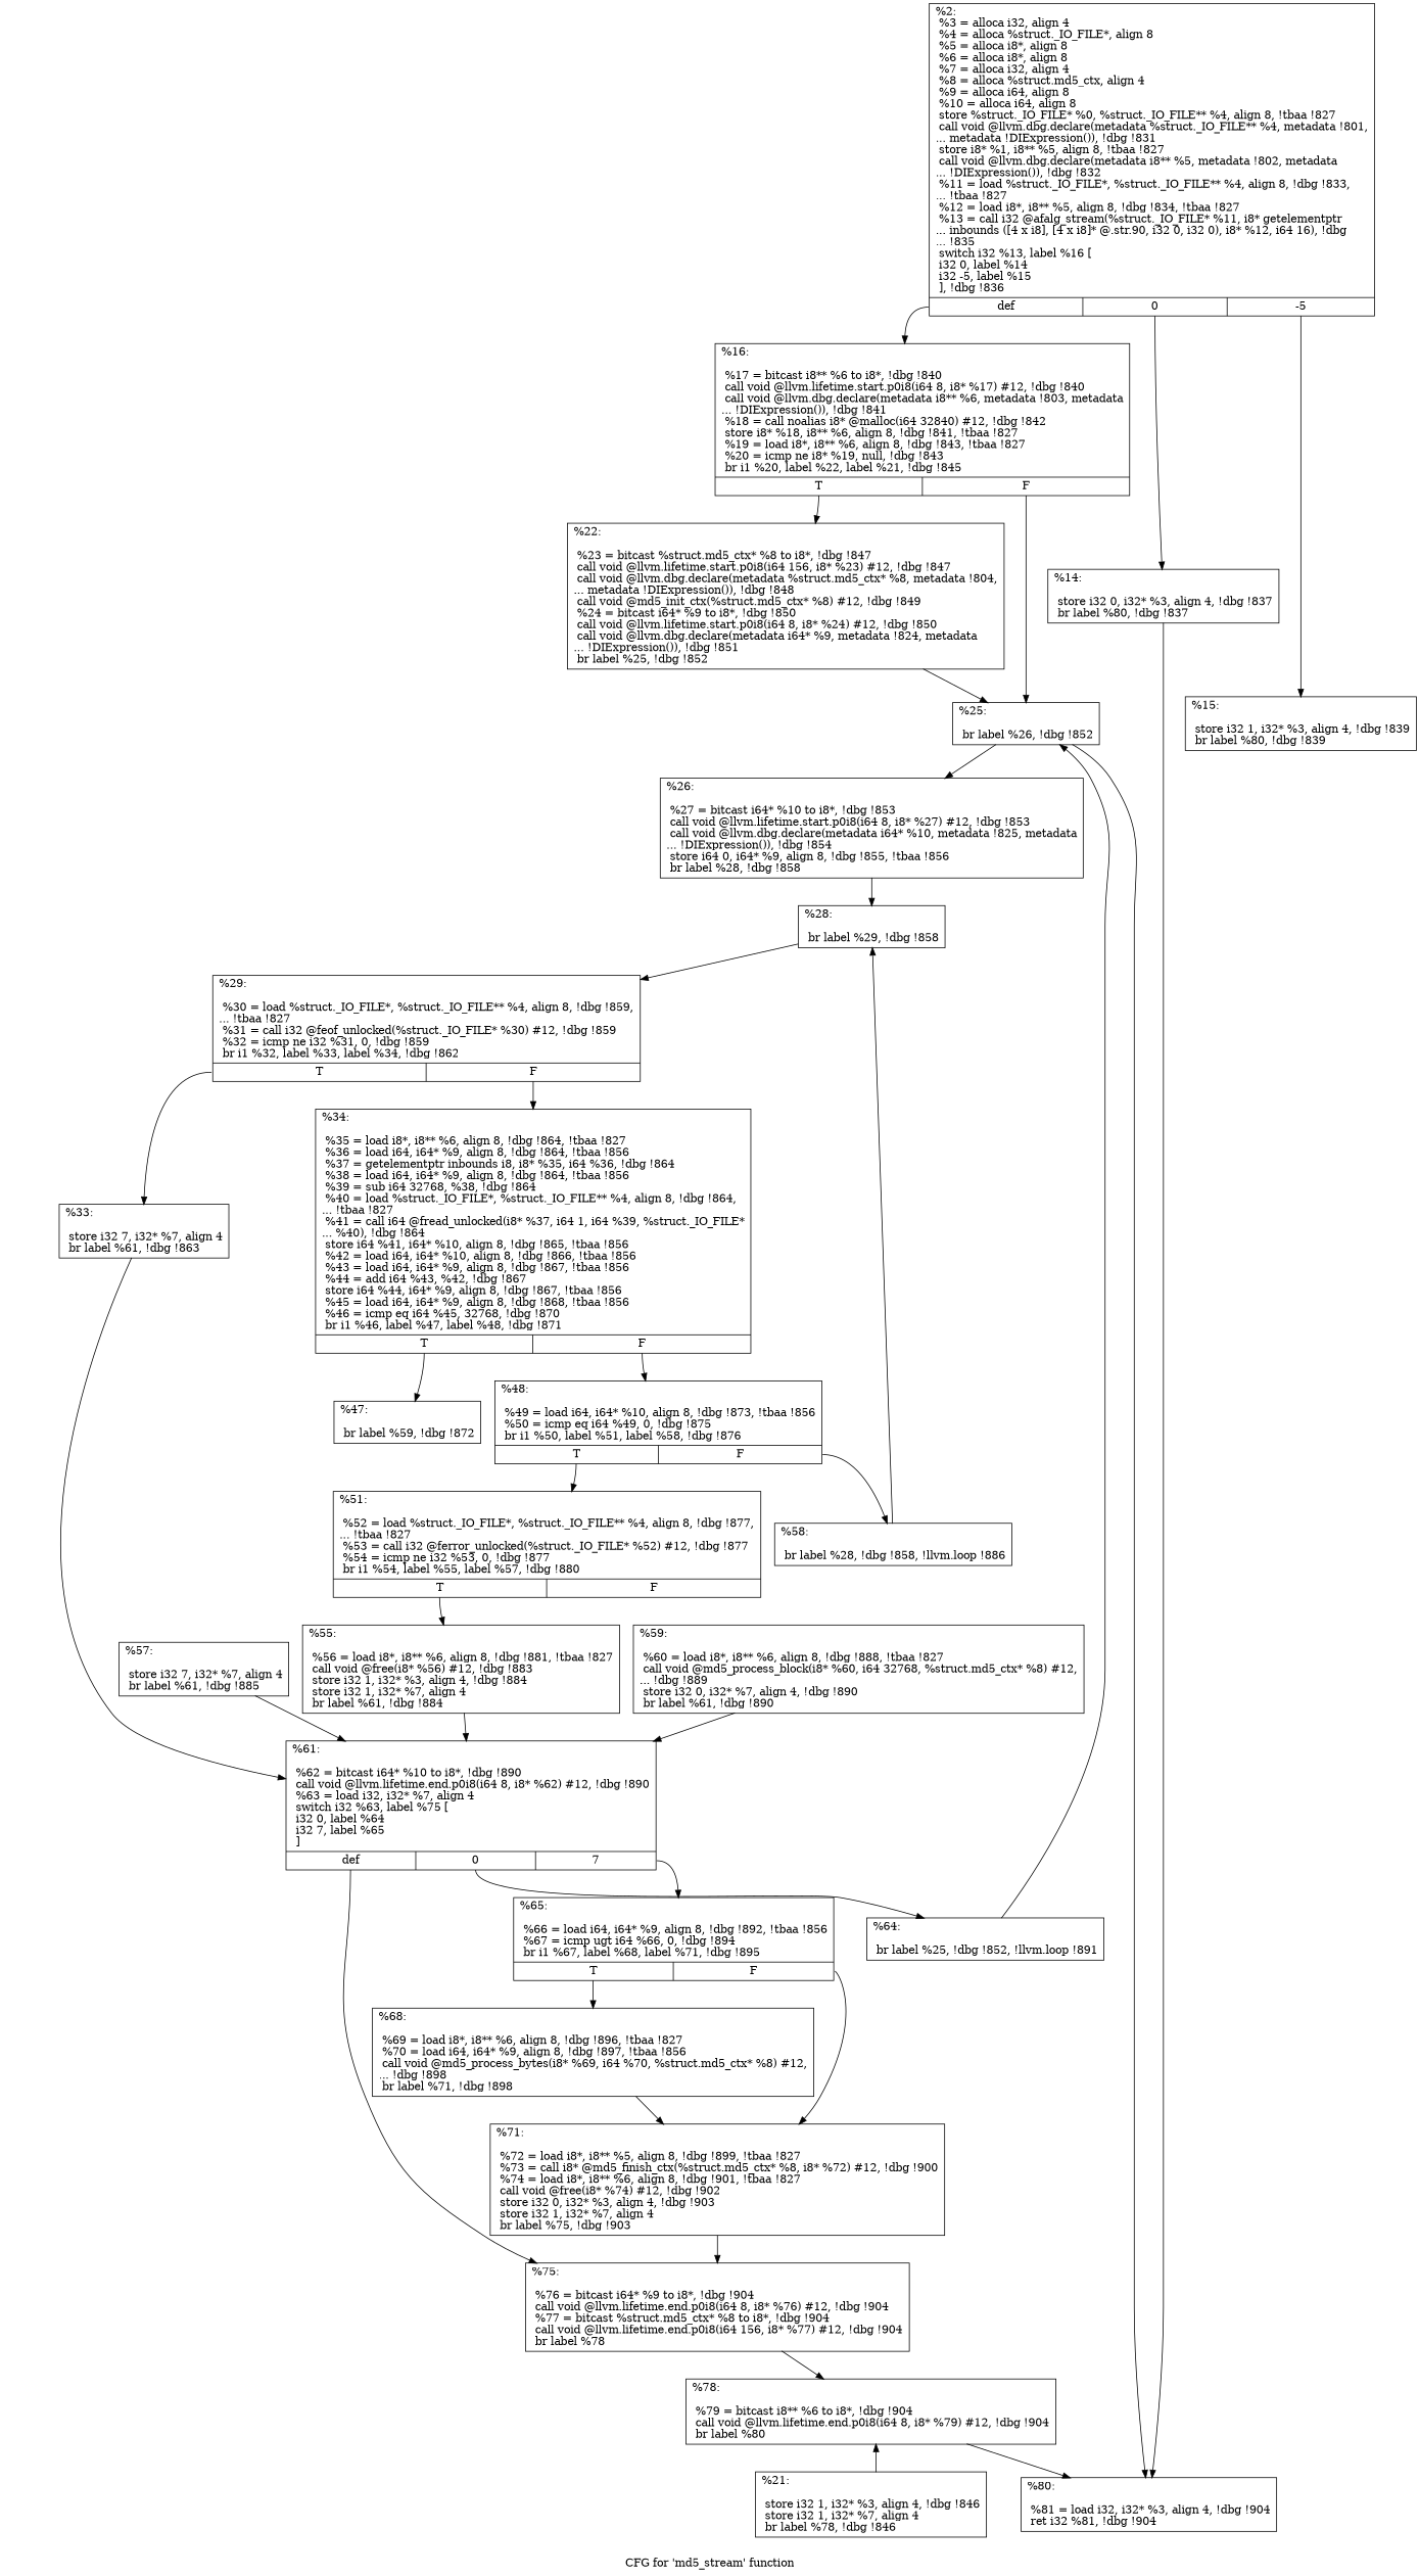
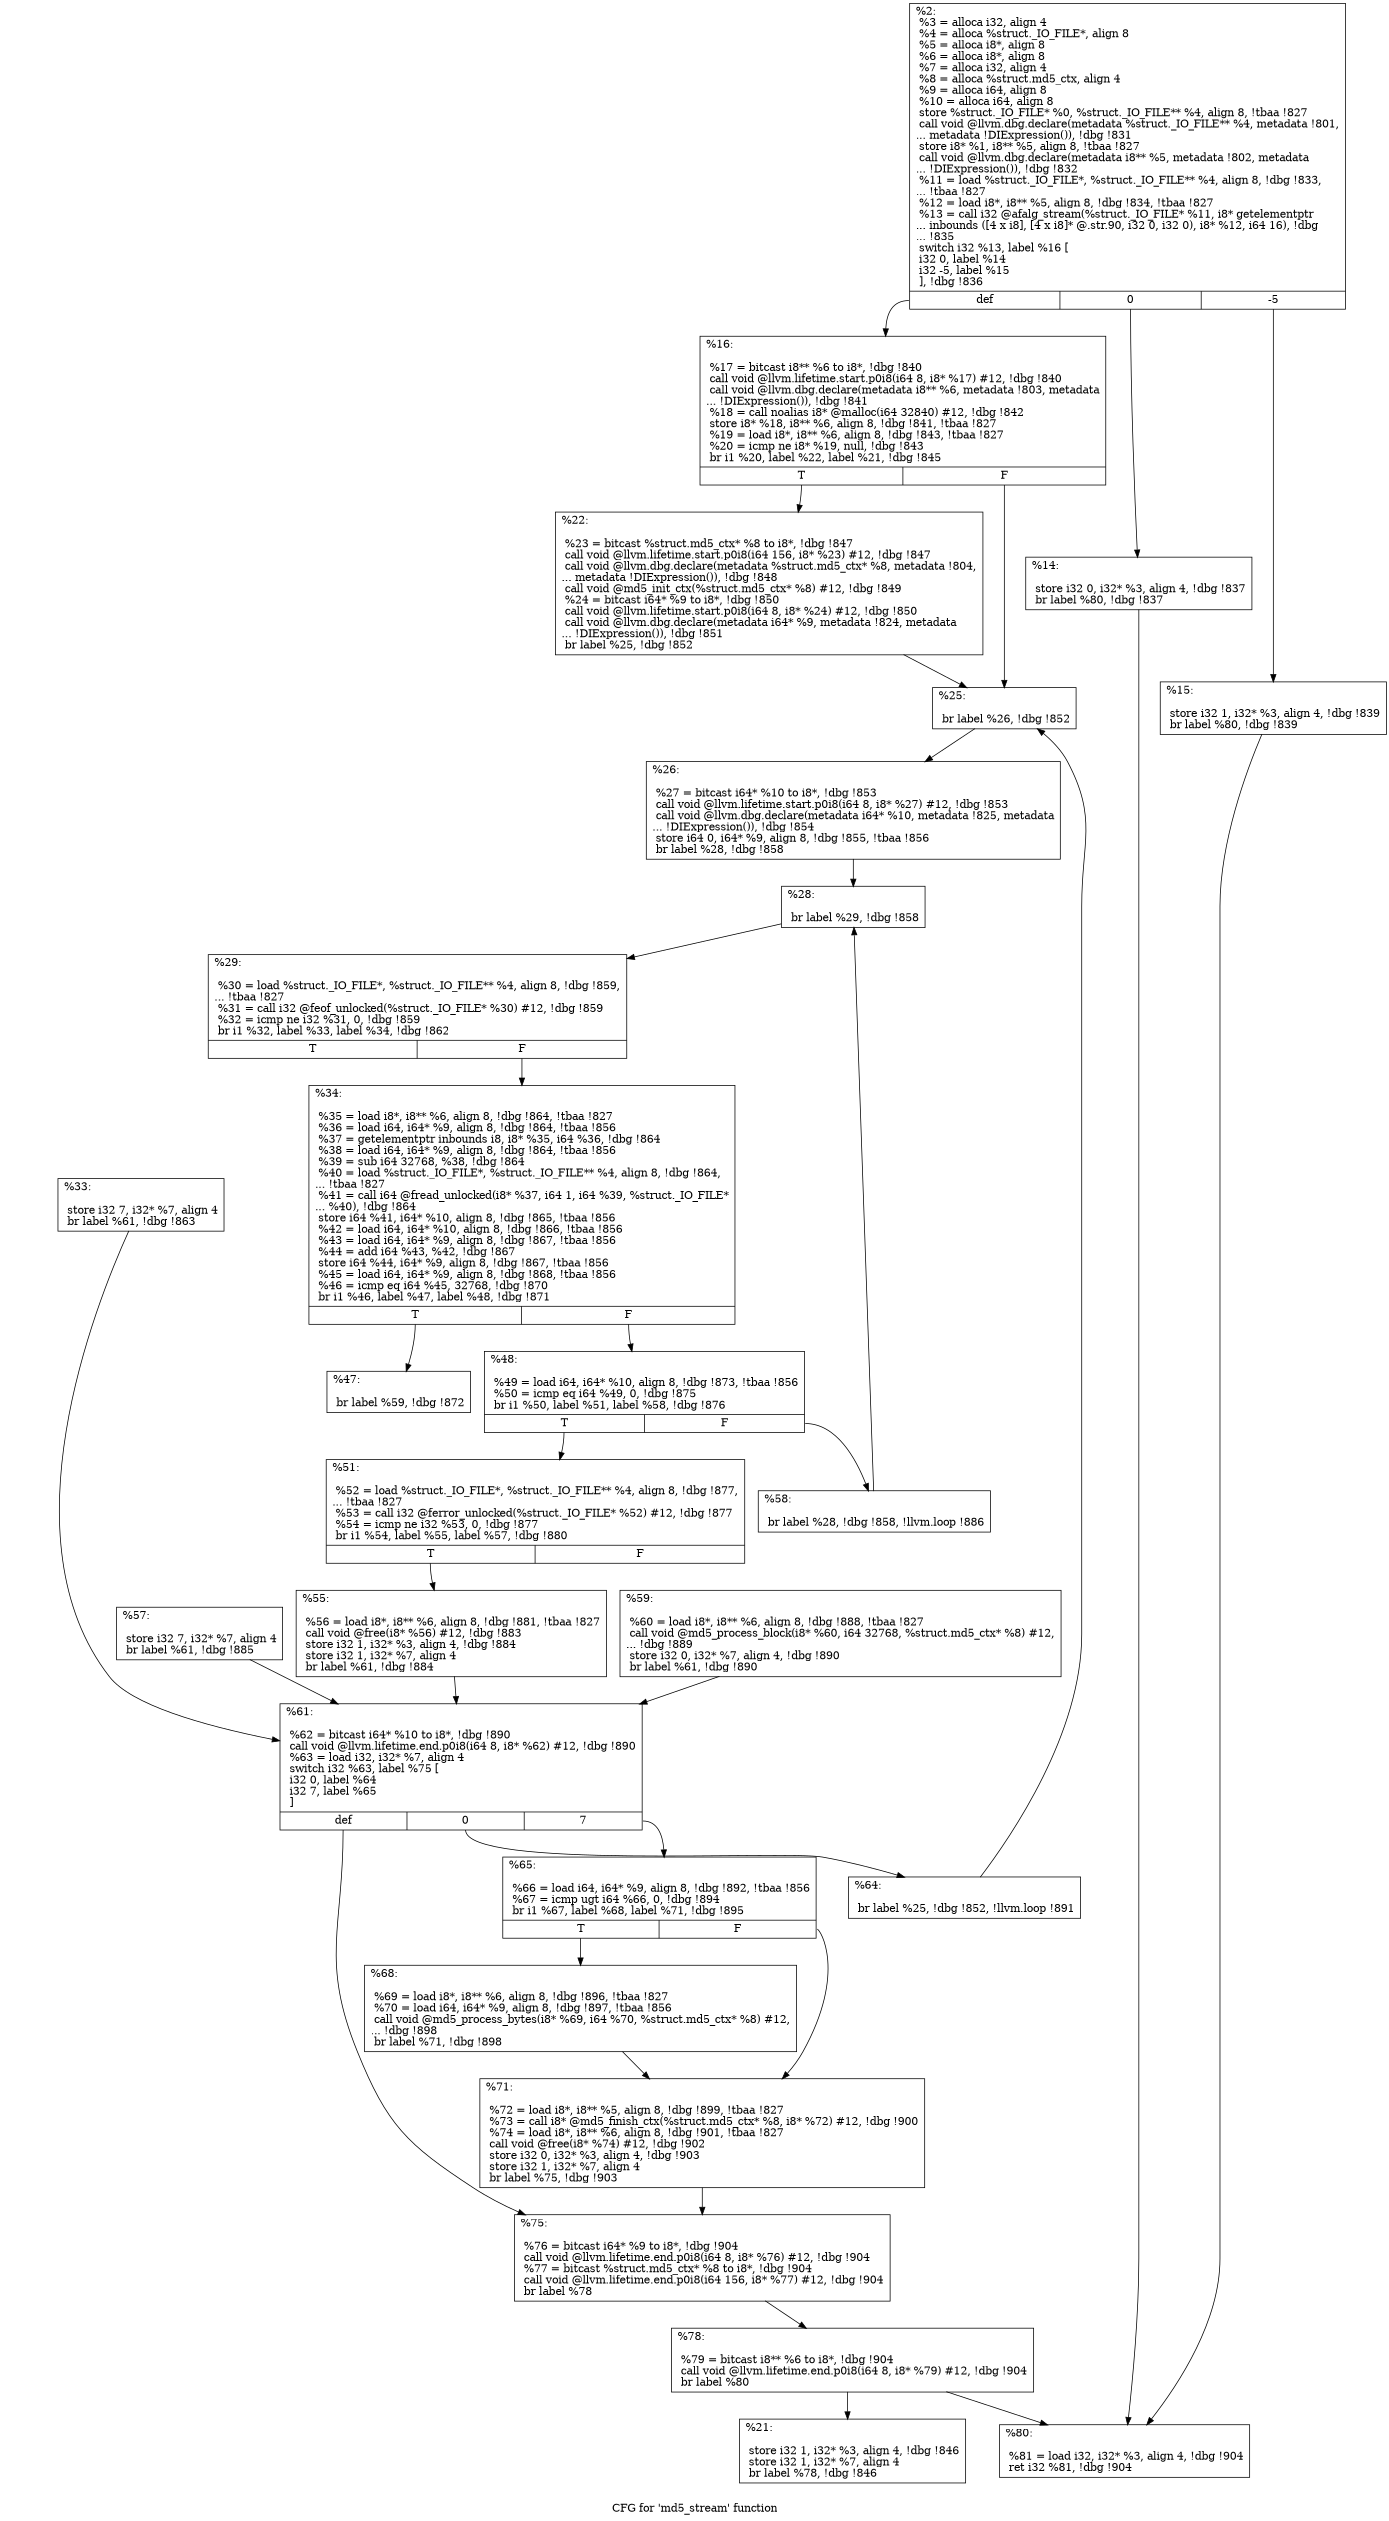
  digraph {
    label="CFG for 'md5_stream' function"
    node [shape=record]
    n1 [label="{%2:\l  %3 = alloca i32, align 4\l  %4 = alloca %struct._IO_FILE*, align 8\l  %5 = alloca i8*, align 8\l  %6 = alloca i8*, align 8\l  %7 = alloca i32, align 4\l  %8 = alloca %struct.md5_ctx, align 4\l  %9 = alloca i64, align 8\l  %10 = alloca i64, align 8\l  store %struct._IO_FILE* %0, %struct._IO_FILE** %4, align 8, !tbaa !827\l  call void @llvm.dbg.declare(metadata %struct._IO_FILE** %4, metadata !801,\l... metadata !DIExpression()), !dbg !831\l  store i8* %1, i8** %5, align 8, !tbaa !827\l  call void @llvm.dbg.declare(metadata i8** %5, metadata !802, metadata\l... !DIExpression()), !dbg !832\l  %11 = load %struct._IO_FILE*, %struct._IO_FILE** %4, align 8, !dbg !833,\l... !tbaa !827\l  %12 = load i8*, i8** %5, align 8, !dbg !834, !tbaa !827\l  %13 = call i32 @afalg_stream(%struct._IO_FILE* %11, i8* getelementptr\l... inbounds ([4 x i8], [4 x i8]* @.str.90, i32 0, i32 0), i8* %12, i64 16), !dbg\l... !835\l  switch i32 %13, label %16 [\l    i32 0, label %14\l    i32 -5, label %15\l  ], !dbg !836\l|{<s0>def|<s1>0|<s2>-5}}"]
    n2 [label="{%16:\l\l  %17 = bitcast i8** %6 to i8*, !dbg !840\l  call void @llvm.lifetime.start.p0i8(i64 8, i8* %17) #12, !dbg !840\l  call void @llvm.dbg.declare(metadata i8** %6, metadata !803, metadata\l... !DIExpression()), !dbg !841\l  %18 = call noalias i8* @malloc(i64 32840) #12, !dbg !842\l  store i8* %18, i8** %6, align 8, !dbg !841, !tbaa !827\l  %19 = load i8*, i8** %6, align 8, !dbg !843, !tbaa !827\l  %20 = icmp ne i8* %19, null, !dbg !843\l  br i1 %20, label %22, label %21, !dbg !845\l|{<s0>T|<s1>F}}"]
    n3 [label="{%14:\l\l  store i32 0, i32* %3, align 4, !dbg !837\l  br label %80, !dbg !837\l}"]
    n4 [label="{%15:\l\l  store i32 1, i32* %3, align 4, !dbg !839\l  br label %80, !dbg !839\l}"]
    n5 [label="{%22:\l\l  %23 = bitcast %struct.md5_ctx* %8 to i8*, !dbg !847\l  call void @llvm.lifetime.start.p0i8(i64 156, i8* %23) #12, !dbg !847\l  call void @llvm.dbg.declare(metadata %struct.md5_ctx* %8, metadata !804,\l... metadata !DIExpression()), !dbg !848\l  call void @md5_init_ctx(%struct.md5_ctx* %8) #12, !dbg !849\l  %24 = bitcast i64* %9 to i8*, !dbg !850\l  call void @llvm.lifetime.start.p0i8(i64 8, i8* %24) #12, !dbg !850\l  call void @llvm.dbg.declare(metadata i64* %9, metadata !824, metadata\l... !DIExpression()), !dbg !851\l  br label %25, !dbg !852\l}"]
    n6 [label="{%25:\l\l  br label %26, !dbg !852\l}"]
    n7 [label="{%80:\l\l  %81 = load i32, i32* %3, align 4, !dbg !904\l  ret i32 %81, !dbg !904\l}"]
    n8 [label="{%21:\l\l  store i32 1, i32* %3, align 4, !dbg !846\l  store i32 1, i32* %7, align 4\l  br label %78, !dbg !846\l}"]
    n9 [label="{%78:\l\l  %79 = bitcast i8** %6 to i8*, !dbg !904\l  call void @llvm.lifetime.end.p0i8(i64 8, i8* %79) #12, !dbg !904\l  br label %80\l}"]
    n10 [label="{%26:\l\l  %27 = bitcast i64* %10 to i8*, !dbg !853\l  call void @llvm.lifetime.start.p0i8(i64 8, i8* %27) #12, !dbg !853\l  call void @llvm.dbg.declare(metadata i64* %10, metadata !825, metadata\l... !DIExpression()), !dbg !854\l  store i64 0, i64* %9, align 8, !dbg !855, !tbaa !856\l  br label %28, !dbg !858\l}"]
    n11 [label="{%28:\l\l  br label %29, !dbg !858\l}"]
    n12 [label="{%29:\l\l  %30 = load %struct._IO_FILE*, %struct._IO_FILE** %4, align 8, !dbg !859,\l... !tbaa !827\l  %31 = call i32 @feof_unlocked(%struct._IO_FILE* %30) #12, !dbg !859\l  %32 = icmp ne i32 %31, 0, !dbg !859\l  br i1 %32, label %33, label %34, !dbg !862\l|{<s0>T|<s1>F}}"]
    n13 [label="{%33:\l\l  store i32 7, i32* %7, align 4\l  br label %61, !dbg !863\l}"]
    n14 [label="{%34:\l\l  %35 = load i8*, i8** %6, align 8, !dbg !864, !tbaa !827\l  %36 = load i64, i64* %9, align 8, !dbg !864, !tbaa !856\l  %37 = getelementptr inbounds i8, i8* %35, i64 %36, !dbg !864\l  %38 = load i64, i64* %9, align 8, !dbg !864, !tbaa !856\l  %39 = sub i64 32768, %38, !dbg !864\l  %40 = load %struct._IO_FILE*, %struct._IO_FILE** %4, align 8, !dbg !864,\l... !tbaa !827\l  %41 = call i64 @fread_unlocked(i8* %37, i64 1, i64 %39, %struct._IO_FILE*\l... %40), !dbg !864\l  store i64 %41, i64* %10, align 8, !dbg !865, !tbaa !856\l  %42 = load i64, i64* %10, align 8, !dbg !866, !tbaa !856\l  %43 = load i64, i64* %9, align 8, !dbg !867, !tbaa !856\l  %44 = add i64 %43, %42, !dbg !867\l  store i64 %44, i64* %9, align 8, !dbg !867, !tbaa !856\l  %45 = load i64, i64* %9, align 8, !dbg !868, !tbaa !856\l  %46 = icmp eq i64 %45, 32768, !dbg !870\l  br i1 %46, label %47, label %48, !dbg !871\l|{<s0>T|<s1>F}}"]
    n15 [label="{%61:\l\l  %62 = bitcast i64* %10 to i8*, !dbg !890\l  call void @llvm.lifetime.end.p0i8(i64 8, i8* %62) #12, !dbg !890\l  %63 = load i32, i32* %7, align 4\l  switch i32 %63, label %75 [\l    i32 0, label %64\l    i32 7, label %65\l  ]\l|{<s0>def|<s1>0|<s2>7}}"]
    n16 [label="{%47:\l\l  br label %59, !dbg !872\l}"]
    n17 [label="{%48:\l\l  %49 = load i64, i64* %10, align 8, !dbg !873, !tbaa !856\l  %50 = icmp eq i64 %49, 0, !dbg !875\l  br i1 %50, label %51, label %58, !dbg !876\l|{<s0>T|<s1>F}}"]
    n18 [label="{%75:\l\l  %76 = bitcast i64* %9 to i8*, !dbg !904\l  call void @llvm.lifetime.end.p0i8(i64 8, i8* %76) #12, !dbg !904\l  %77 = bitcast %struct.md5_ctx* %8 to i8*, !dbg !904\l  call void @llvm.lifetime.end.p0i8(i64 156, i8* %77) #12, !dbg !904\l  br label %78\l}"]
    n19 [label="{%64:\l\l  br label %25, !dbg !852, !llvm.loop !891\l}"]
    n20 [label="{%65:\l\l  %66 = load i64, i64* %9, align 8, !dbg !892, !tbaa !856\l  %67 = icmp ugt i64 %66, 0, !dbg !894\l  br i1 %67, label %68, label %71, !dbg !895\l|{<s0>T|<s1>F}}"]
    n21 [label="{%51:\l\l  %52 = load %struct._IO_FILE*, %struct._IO_FILE** %4, align 8, !dbg !877,\l... !tbaa !827\l  %53 = call i32 @ferror_unlocked(%struct._IO_FILE* %52) #12, !dbg !877\l  %54 = icmp ne i32 %53, 0, !dbg !877\l  br i1 %54, label %55, label %57, !dbg !880\l|{<s0>T|<s1>F}}"]
    n22 [label="{%58:\l\l  br label %28, !dbg !858, !llvm.loop !886\l}"]
    n23 [label="{%68:\l\l  %69 = load i8*, i8** %6, align 8, !dbg !896, !tbaa !827\l  %70 = load i64, i64* %9, align 8, !dbg !897, !tbaa !856\l  call void @md5_process_bytes(i8* %69, i64 %70, %struct.md5_ctx* %8) #12,\l... !dbg !898\l  br label %71, !dbg !898\l}"]
    n24 [label="{%71:\l\l  %72 = load i8*, i8** %5, align 8, !dbg !899, !tbaa !827\l  %73 = call i8* @md5_finish_ctx(%struct.md5_ctx* %8, i8* %72) #12, !dbg !900\l  %74 = load i8*, i8** %6, align 8, !dbg !901, !tbaa !827\l  call void @free(i8* %74) #12, !dbg !902\l  store i32 0, i32* %3, align 4, !dbg !903\l  store i32 1, i32* %7, align 4\l  br label %75, !dbg !903\l}"]
    n25 [label="{%59:\l\l  %60 = load i8*, i8** %6, align 8, !dbg !888, !tbaa !827\l  call void @md5_process_block(i8* %60, i64 32768, %struct.md5_ctx* %8) #12,\l... !dbg !889\l  store i32 0, i32* %7, align 4, !dbg !890\l  br label %61, !dbg !890\l}"]
    n26 [label="{%55:\l\l  %56 = load i8*, i8** %6, align 8, !dbg !881, !tbaa !827\l  call void @free(i8* %56) #12, !dbg !883\l  store i32 1, i32* %3, align 4, !dbg !884\l  store i32 1, i32* %7, align 4\l  br label %61, !dbg !884\l}"]
    n27 [label="{%57:\l\l  store i32 7, i32* %7, align 4\l  br label %61, !dbg !885\l}"]
    n1 -> n2 [tailport=s0]
    n1 -> n3 [tailport=s1]
    n1 -> n4 [tailport=s2]
    n2 -> n5 [tailport=s0]
    n2 -> n6 [tailport=s1]
    n3 -> n7
-   n6 -> n7
+   n4 -> n7
    n5 -> n6
    n6 -> n10
-   n8 -> n9
+   n9 -> n8
    n9 -> n7
    n10 -> n11
    n11 -> n12
-   n12 -> n13 [tailport=s0]
    n12 -> n14 [tailport=s1]
    n13 -> n15
    n14 -> n16 [tailport=s0]
    n14 -> n17 [tailport=s1]
    n15 -> n18 [tailport=s0]
    n15 -> n19 [tailport=s1]
    n15 -> n20 [tailport=s2]
    n17 -> n21 [tailport=s0]
    n17 -> n22 [tailport=s1]
    n18 -> n9
    n19 -> n6
    n20 -> n23 [tailport=s0]
    n20 -> n24 [tailport=s1]
    n21 -> n26 [tailport=s0]
    n22 -> n11
    n23 -> n24
    n24 -> n18
    n25 -> n15
    n26 -> n15
    n27 -> n15
  }
